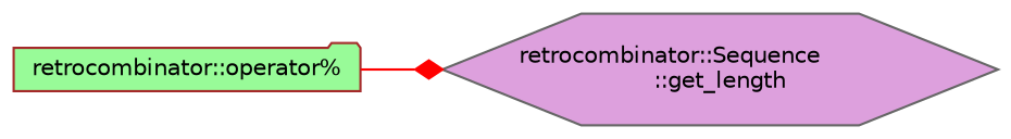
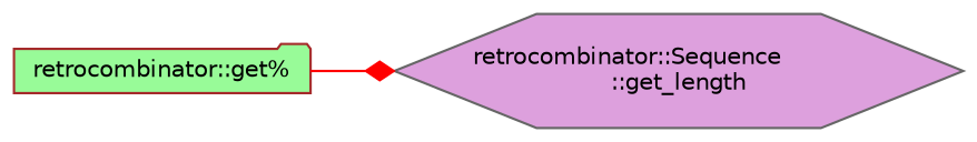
  digraph {
    rankdir=LR
    node [fontname=Helvetica fontsize=10 style=filled]
-   n1 [color=brown fillcolor=palegreen fontcolor=black height=0.2 label="retrocombinator::operator%" shape=folder width=0.4]
+   n1 [color=brown fillcolor=palegreen fontcolor=black height=0.2 label="retrocombinator::get%" shape=folder width=0.4]
    n2 [color=gray40 fillcolor=plum height=0.2 label="retrocombinator::Sequence\l::get_length" shape=hexagon width=0.4]
    n1 -> n2 [color=red fontname=Helvetica fontsize=10 labelfontname=Helvetica labelfontsize=10 style=solid arrowhead=diamond]
  }
